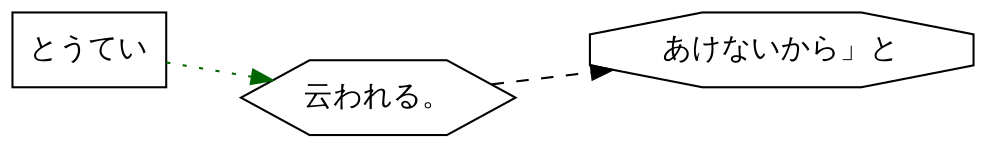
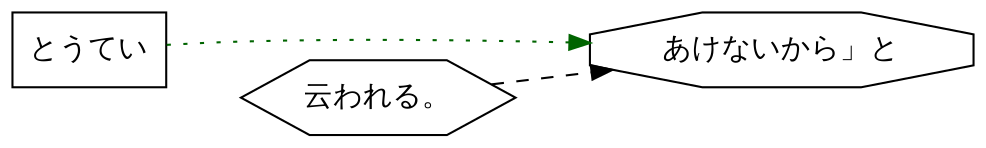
  digraph {
    fontname="Roboto Mono"
    rankdir=LR
    node [fontname="Roboto Mono"]
    edge [fontname="Roboto Mono"]
    n1 [label="とうてい" shape=box]
    n2 [label="あけないから」と" shape=octagon]
    n3 [label="云われる。" shape=hexagon]
-   n1 -> n3 [color=darkgreen style=dotted]
+   n1 -> n2 [color=darkgreen style=dotted]
    n3 -> n2 [color=black style=dashed]
  }
